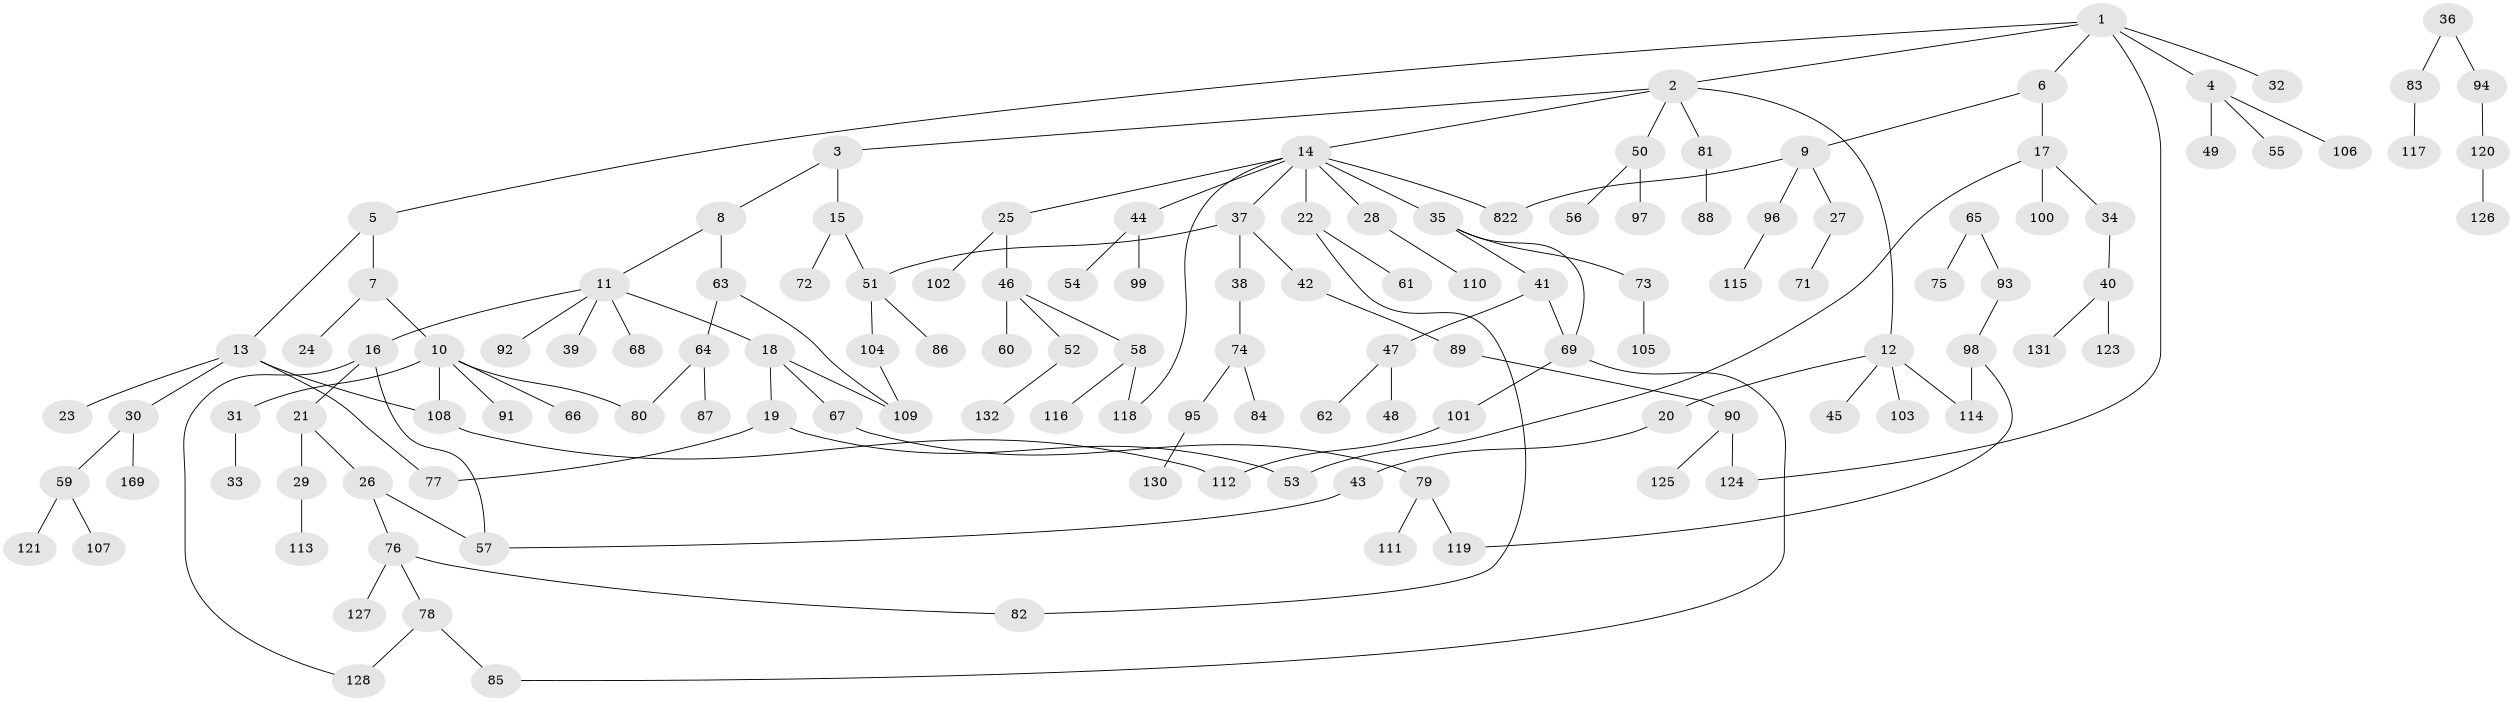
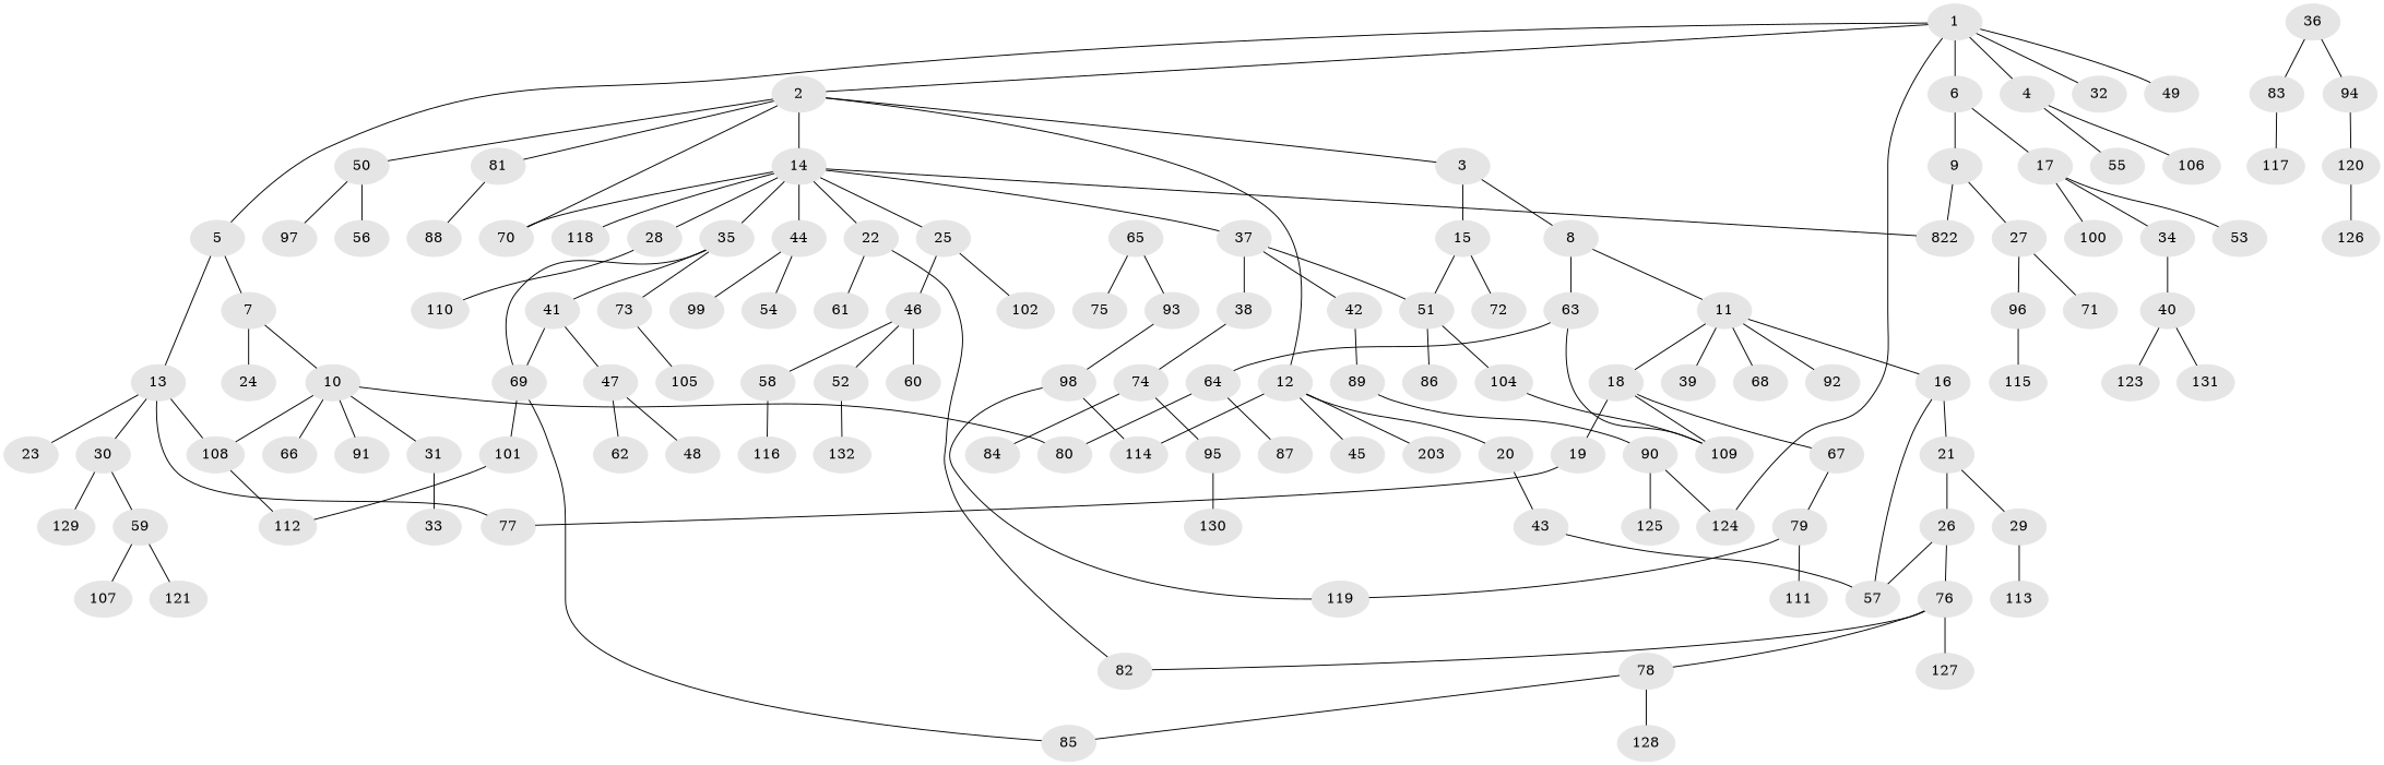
  graph {
    node [color=gray90 style=filled]
    1
    2
    4
    5
    6
    32
    49
    124
    3
    12
    14
    50
+   70
    81
    55
    106
    7
    13
    9
    17
    8
    15
    20
    45
-   103
+   103 [label=203]
    114
    n27 [label=822]
    22
    25
    28
    35
    37
    44
    118
    56
    97
    88
    11
    63
    51
    72
    10
    24
    108
    23
    30
    77
    27
    96
    34
    53
    100
    31
    66
    80
    91
    16
    18
    39
    68
    92
    109
    64
    71
    115
    33
    112
    21
    57
    128
    19
    67
    43
    59
-   129 [label=169]
+   129
    61
    82
    46
    102
    110
    41
    69
    73
    38
    42
    54
    99
    86
    104
    26
    29
    40
    79
    76
    113
    36
    83
    94
    52
    58
    60
    78
    127
    65
    75
    93
    107
    121
    123
    131
    47
    85
    101
    105
    117
    120
    74
    89
    84
    95
    48
    62
    90
    132
    116
    87
    98
    111
    119
    130
    125
    126
    1 -- 2
    1 -- 4
    1 -- 5
    1 -- 6
    1 -- 32
-   4 -- 49
+   1 -- 49
    1 -- 124
    2 -- 3
    2 -- 12
    2 -- 14
    2 -- 50
+   2 -- 70
    2 -- 81
    4 -- 55
    4 -- 106
    5 -- 7
    5 -- 13
    6 -- 9
    6 -- 17
    3 -- 8
    3 -- 15
    12 -- 20
    12 -- 45
    12 -- 103
    12 -- 114
+   14 -- 70
    14 -- n27
    14 -- 22
    14 -- 25
    14 -- 28
    14 -- 35
    14 -- 37
    14 -- 44
    14 -- 118
    50 -- 56
    50 -- 97
    81 -- 88
    7 -- 10
    7 -- 24
    13 -- 108
    13 -- 23
    13 -- 30
    13 -- 77
    9 -- n27
    9 -- 27
-   9 -- 96
+   27 -- 96
    17 -- 34
    17 -- 53
    17 -- 100
    8 -- 11
    8 -- 63
    15 -- 51
    15 -- 72
    20 -- 43
    22 -- 61
    22 -- 82
    25 -- 46
    25 -- 102
    28 -- 110
    35 -- 41
    35 -- 69
    35 -- 73
    37 -- 51
    37 -- 38
    37 -- 42
    44 -- 54
    44 -- 99
    11 -- 16
    11 -- 18
    11 -- 39
    11 -- 68
    11 -- 92
    63 -- 109
    63 -- 64
    51 -- 86
    51 -- 104
    10 -- 108
    10 -- 31
    10 -- 66
    10 -- 80
    10 -- 91
    108 -- 112
    30 -- 59
    30 -- 129
    27 -- 71
    96 -- 115
    34 -- 40
    31 -- 33
    16 -- 21
    16 -- 57
-   16 -- 128
    18 -- 109
    18 -- 19
    18 -- 67
    64 -- 80
    64 -- 87
    21 -- 26
    21 -- 29
    19 -- 77
-   19 -- 53
    67 -- 79
    43 -- 57
    59 -- 107
    59 -- 121
    46 -- 52
    46 -- 58
    46 -- 60
    41 -- 69
    41 -- 47
    69 -- 85
    69 -- 101
    73 -- 105
    38 -- 74
    42 -- 89
    104 -- 109
    26 -- 57
    26 -- 76
    29 -- 113
    40 -- 123
    40 -- 131
    79 -- 111
    79 -- 119
    76 -- 82
    76 -- 78
    76 -- 127
    36 -- 83
    36 -- 94
    83 -- 117
    94 -- 120
    52 -- 132
-   58 -- 118
    58 -- 116
    78 -- 128
    78 -- 85
    65 -- 75
    65 -- 93
    93 -- 98
    47 -- 48
    47 -- 62
    101 -- 112
    120 -- 126
    74 -- 84
    74 -- 95
    89 -- 90
    95 -- 130
    90 -- 124
    90 -- 125
    98 -- 114
    98 -- 119
  }
